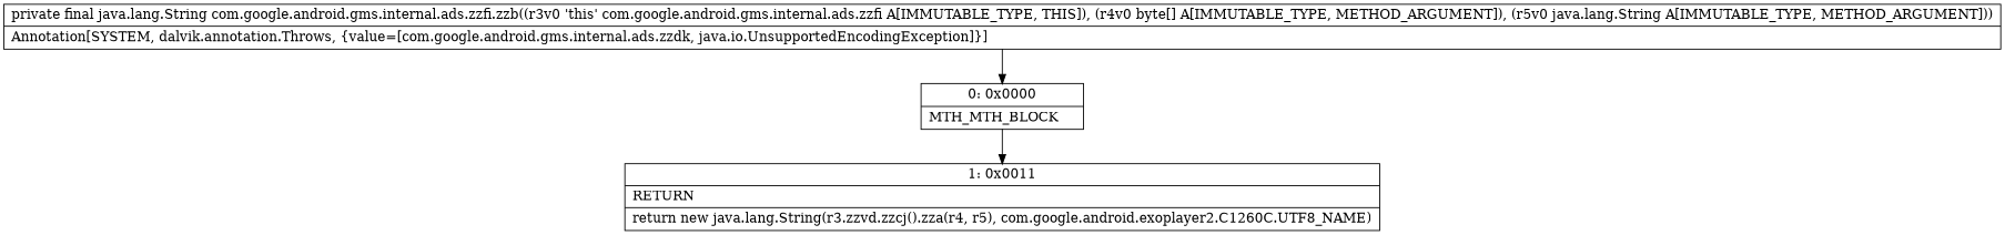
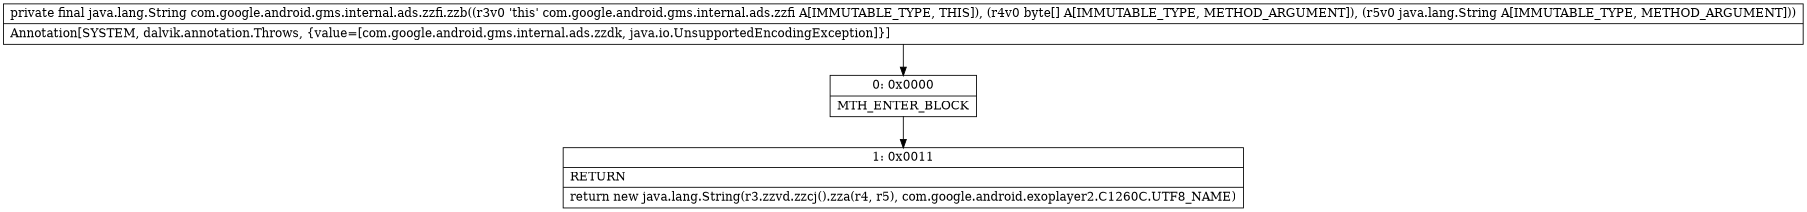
  digraph {
    node [shape=record]
-   n1 [label="{0\:\ 0x0000|MTH_MTH_BLOCK\l}"]
+   n1 [label="{0\:\ 0x0000|MTH_ENTER_BLOCK\l}"]
    n2 [label="{1\:\ 0x0011|RETURN\l|return new java.lang.String(r3.zzvd.zzcj().zza(r4, r5), com.google.android.exoplayer2.C1260C.UTF8_NAME)\l}"]
    n3 [label="{private final java.lang.String com.google.android.gms.internal.ads.zzfi.zzb((r3v0 'this' com.google.android.gms.internal.ads.zzfi A[IMMUTABLE_TYPE, THIS]), (r4v0 byte[] A[IMMUTABLE_TYPE, METHOD_ARGUMENT]), (r5v0 java.lang.String A[IMMUTABLE_TYPE, METHOD_ARGUMENT]))  | Annotation[SYSTEM, dalvik.annotation.Throws, \{value=[com.google.android.gms.internal.ads.zzdk, java.io.UnsupportedEncodingException]\}]\l}"]
    n1 -> n2
    n3 -> n1
  }
